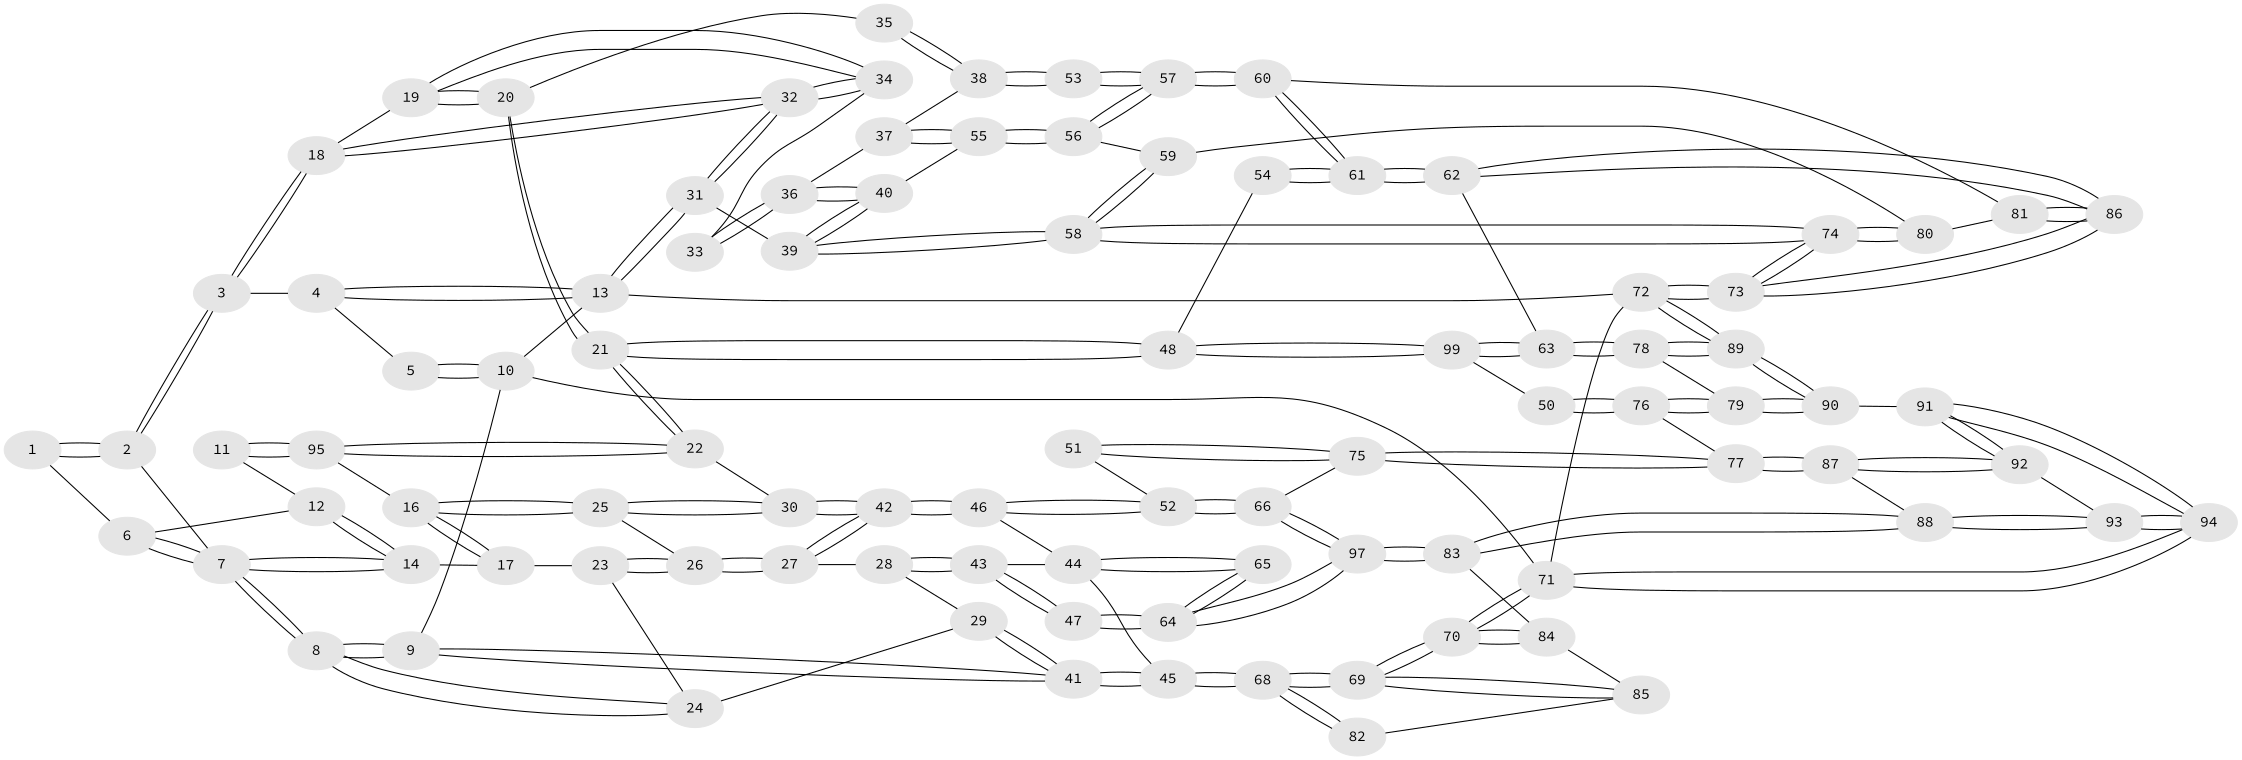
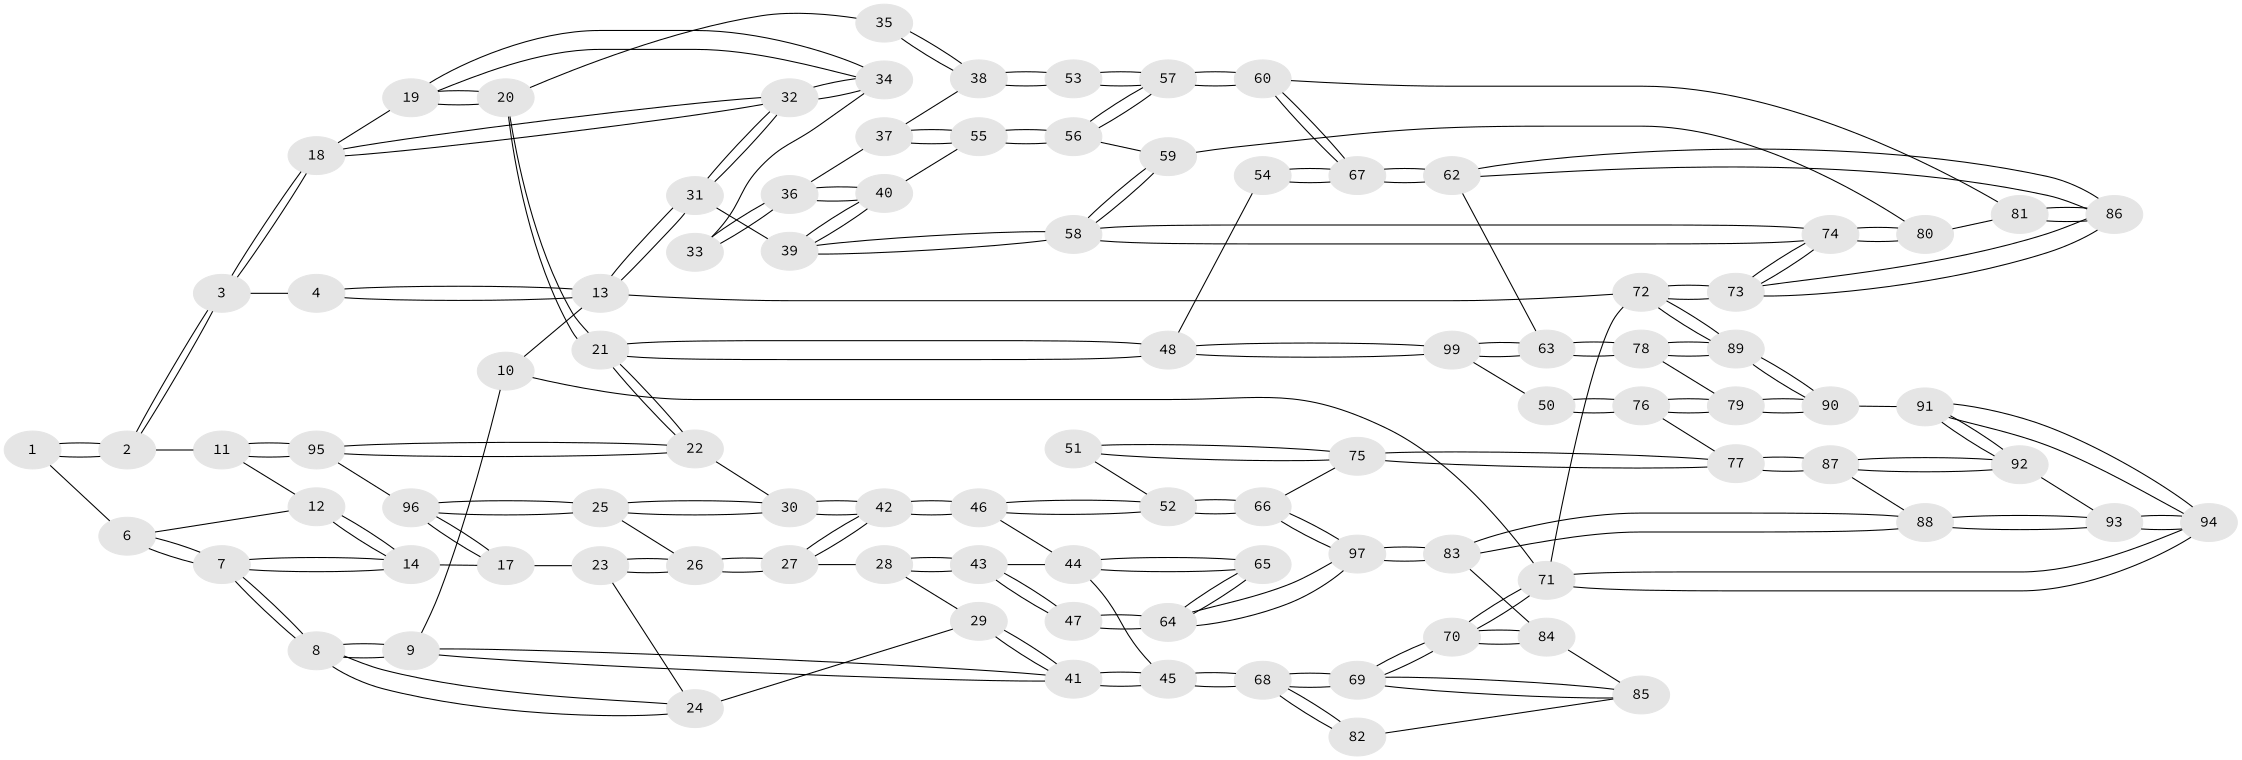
  graph {
    fontname="Source Code Pro"
    rankdir=LR
    node [color=gray90 fontname="Source Code Pro" style=filled]
    edge [fontname="Source Code Pro"]
    1
    2
    6
    3
    11
    7
    12
    4
    18
    n10 [label=95]
-   5
    13
    19
    32
    10
    31
    72
    71
    8
    14
    9
    24
    17
    41
    29
    45
    94
-   16
+   16 [label=96]
    22
    39
    73
    89
    23
    25
    30
    26
    20
    34
    21
    35
    48
    38
    n43 [label=99]
    54
    42
    27
    28
    43
    46
    44
    47
    40
    58
    33
    36
    37
    53
    55
    56
    57
    59
    74
    68
    52
    65
    64
    82
    69
    66
    n70 [label=97]
    50
    63
-   61
+   61 [label=67]
    76
    78
    51
    75
    77
    79
    60
    62
    80
    81
    86
    83
    85
    84
    88
    70
    90
    87
    92
    91
    93
    1 -- 2
    1 -- 2
    1 -- 6
    2 -- 3
    2 -- 3
-   2 -- 7
+   2 -- 11
    6 -- 7
    6 -- 7
    6 -- 12
    3 -- 4
    3 -- 18
    3 -- 18
    11 -- 12
    11 -- n10
    11 -- n10
    7 -- 8
    7 -- 8
    7 -- 14
    7 -- 14
    12 -- 14
    12 -- 14
-   4 -- 5
    4 -- 13
    4 -- 13
    18 -- 19
    18 -- 32
    18 -- 32
    n10 -- 16
    n10 -- 22
    n10 -- 22
-   5 -- 10
-   5 -- 10
    13 -- 31
    13 -- 31
    13 -- 72
    19 -- 20
    19 -- 20
    19 -- 34
    19 -- 34
    32 -- 34
    32 -- 34
    10 -- 13
    10 -- 71
    31 -- 32
    31 -- 32
    31 -- 39
    72 -- 73
    72 -- 73
    72 -- 89
    72 -- 89
    71 -- 72
    71 -- 94
    71 -- 94
    8 -- 9
    8 -- 9
    8 -- 24
    8 -- 24
    14 -- 17
    9 -- 10
    9 -- 41
    9 -- 41
    24 -- 29
    17 -- 23
    41 -- 45
    41 -- 45
    29 -- 41
    29 -- 41
    45 -- 68
    45 -- 68
    16 -- 17
    16 -- 17
    16 -- 25
    16 -- 25
    22 -- 30
    39 -- 40
    39 -- 40
    39 -- 58
    39 -- 58
    73 -- 74
    73 -- 74
    73 -- 86
    73 -- 86
    89 -- 90
    89 -- 90
    23 -- 24
    23 -- 26
    23 -- 26
    25 -- 30
    25 -- 30
    25 -- 26
    30 -- 42
    30 -- 42
    26 -- 27
    26 -- 27
    20 -- 21
    20 -- 21
    20 -- 35
    21 -- 22
    21 -- 22
    21 -- 48
    21 -- 48
    35 -- 38
    35 -- 38
    48 -- n43
    48 -- n43
    48 -- 54
    38 -- 53
    38 -- 53
    n43 -- 50
    n43 -- 63
    n43 -- 63
    54 -- 61
    54 -- 61
    42 -- 46
    42 -- 46
    27 -- 42
    27 -- 42
    27 -- 28
    28 -- 29
    28 -- 43
    28 -- 43
    43 -- 44
    43 -- 47
    43 -- 47
    46 -- 44
    46 -- 52
    46 -- 52
    44 -- 45
    44 -- 65
    44 -- 65
    47 -- 64
    47 -- 64
    40 -- 55
    58 -- 59
    58 -- 59
    58 -- 74
    58 -- 74
    33 -- 34
    33 -- 36
    33 -- 36
    36 -- 40
    36 -- 40
    36 -- 37
    37 -- 38
    37 -- 55
    37 -- 55
    53 -- 57
    53 -- 57
    55 -- 56
    55 -- 56
    56 -- 57
    56 -- 57
    56 -- 59
    57 -- 60
    57 -- 60
    59 -- 80
    74 -- 80
    74 -- 80
    68 -- 82
    68 -- 82
    68 -- 69
    68 -- 69
    52 -- 66
    52 -- 66
    64 -- 65
    64 -- 65
    64 -- n70
    64 -- n70
    82 -- 85
    69 -- 85
    69 -- 85
    69 -- 70
    69 -- 70
    66 -- n70
    66 -- n70
    66 -- 75
    n70 -- 83
    n70 -- 83
    50 -- 76
    50 -- 76
    63 -- 78
    63 -- 78
    61 -- 62
    61 -- 62
    76 -- 77
    76 -- 79
    76 -- 79
    78 -- 89
    78 -- 89
    78 -- 79
    51 -- 52
    51 -- 75
    51 -- 75
    75 -- 77
    75 -- 77
    77 -- 87
    77 -- 87
    79 -- 90
    79 -- 90
    60 -- 61
    60 -- 61
    60 -- 81
    62 -- 63
    62 -- 86
    62 -- 86
    80 -- 81
    81 -- 86
    81 -- 86
    83 -- 84
    83 -- 88
    83 -- 88
    84 -- 85
    88 -- 93
    88 -- 93
    70 -- 71
    70 -- 71
    70 -- 84
    70 -- 84
    90 -- 91
    87 -- 88
    87 -- 92
    87 -- 92
    92 -- 93
    91 -- 94
    91 -- 94
    91 -- 92
    91 -- 92
    93 -- 94
    93 -- 94
  }
